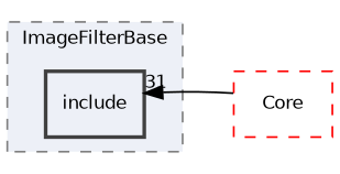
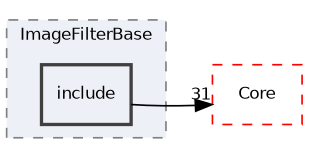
  digraph {
    compound=true
    rankdir=LR
    node [fillcolor="#edf0f7" fontname=Helvetica fontsize=10 shape=box]
    n1 [color=grey25 label=include style="filled,bold,"]
    n2 [color=red label=Core style="dashed,"]
    subgraph cluster_1 {
      bgcolor="#edf0f7"
      fontname=Helvetica
      fontsize=10
      label=ImageFilterBase
      pencolor=grey50
      style="filled,dashed,"
      n1
    }
-   n2 -> n1 [fontname=Helvetica fontsize=10 headlabel=31 labeldistance=1.5 labelfontname=Helvetica labelfontsize=10]
+   n1 -> n2 [fontname=Helvetica fontsize=10 headlabel=31 labeldistance=1.5 labelfontname=Helvetica labelfontsize=10]
  }
